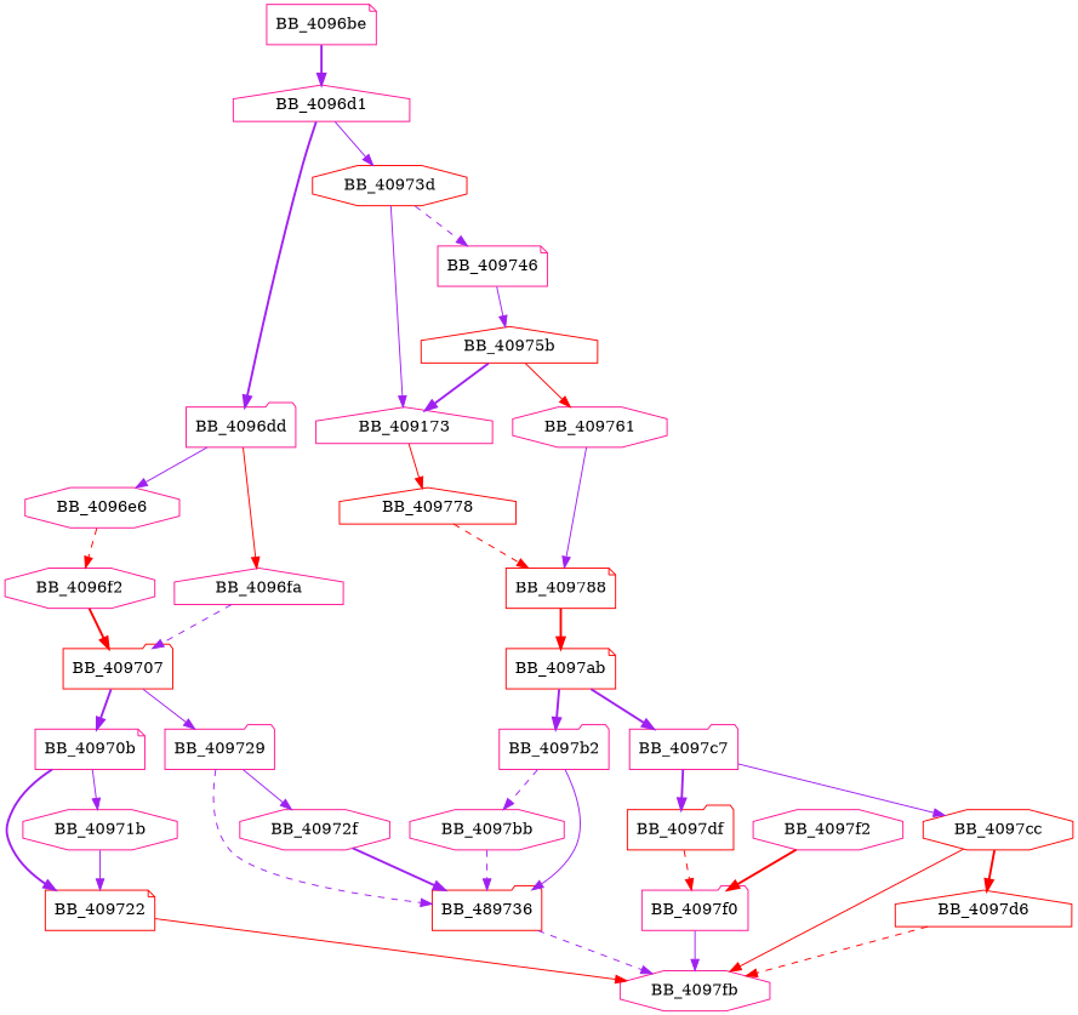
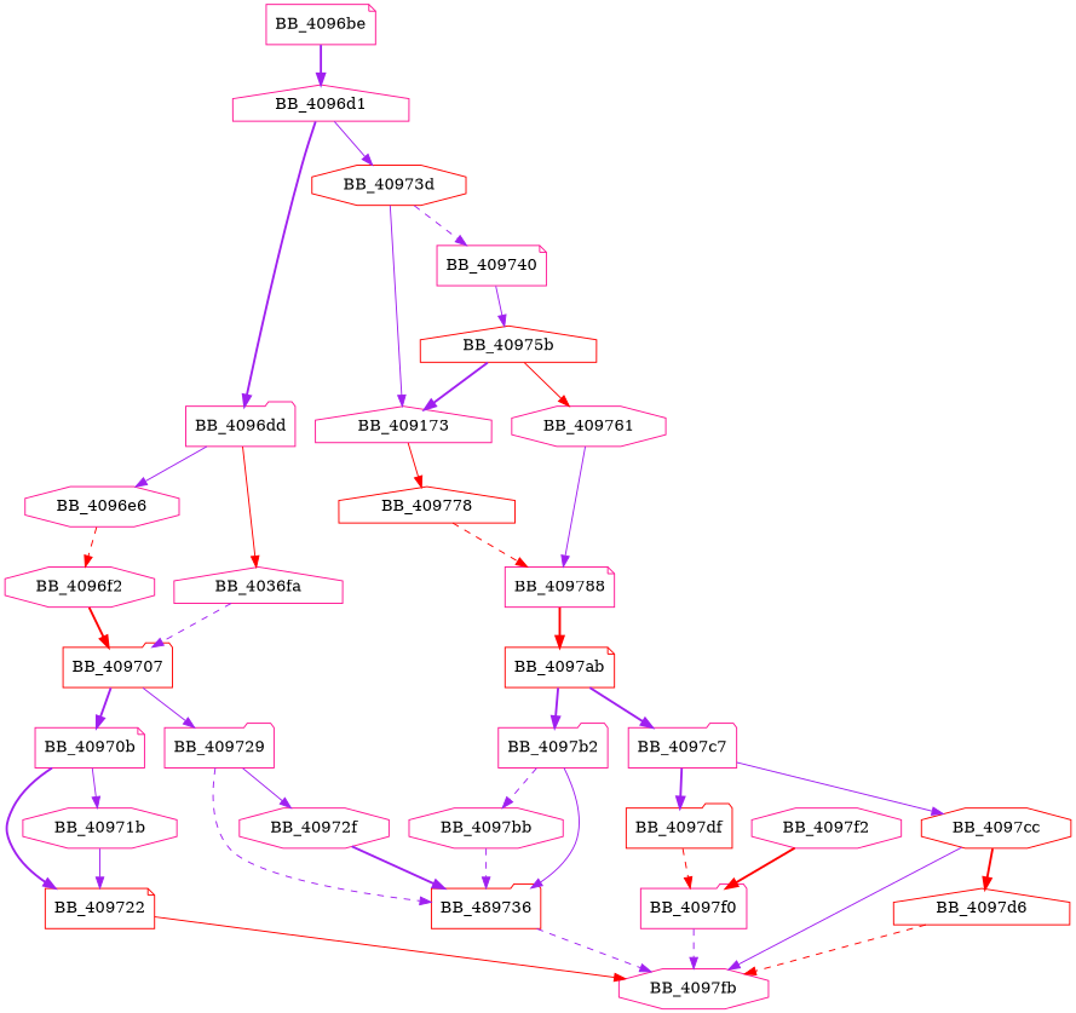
  digraph {
    node [color=deeppink shape=octagon]
    edge [color=purple style=solid]
    BB_4096be [shape=note]
    BB_4096d1 [shape=house]
    BB_4096dd [shape=folder]
    BB_40973d [color=red]
    BB_4096e6
-   BB_4096fa [shape=house]
-   BB_409746 [shape=note]
+   BB_4096fa [shape=house label=BB_4036fa]
+   BB_409746 [shape=note label=BB_409740]
    n8 [label=BB_409173 shape=house]
    BB_4096f2
    BB_409707 [color=red shape=folder]
    BB_40975b [color=red shape=house]
    BB_409778 [color=red shape=house]
    BB_40970b [shape=note]
    BB_409729 [shape=folder]
    BB_40971b
    BB_409722 [color=red shape=note]
    BB_40972f
    n18 [color=red label=BB_489736 shape=folder]
    BB_4097fb
    BB_409761
-   BB_409788 [color=red shape=note]
+   BB_409788 [shape=note]
    BB_4097ab [color=red shape=note]
    BB_4097b2 [shape=folder]
    BB_4097c7 [shape=folder]
    BB_4097bb
    BB_4097cc [color=red]
    BB_4097df [color=red shape=folder]
    BB_4097d6 [color=red shape=house]
    n29 [label=BB_4097f0 shape=folder]
    BB_4097f2
    BB_4096be -> BB_4096d1 [style=bold]
    BB_4096d1 -> BB_4096dd [style=bold]
    BB_4096d1 -> BB_40973d
    BB_4096dd -> BB_4096e6
    BB_4096dd -> BB_4096fa [color=red]
    BB_40973d -> BB_409746 [style=dashed]
    BB_40973d -> n8
    BB_4096e6 -> BB_4096f2 [color=red style=dashed]
    BB_4096fa -> BB_409707 [style=dashed]
    BB_409746 -> BB_40975b
    n8 -> BB_409778 [color=red]
    BB_4096f2 -> BB_409707 [color=red style=bold]
    BB_409707 -> BB_40970b [style=bold]
    BB_409707 -> BB_409729
    BB_40975b -> n8 [style=bold]
    BB_40975b -> BB_409761 [color=red]
    BB_409778 -> BB_409788 [color=red style=dashed]
    BB_40970b -> BB_40971b
    BB_40970b -> BB_409722 [style=bold]
    BB_409729 -> BB_40972f
    BB_409729 -> n18 [style=dashed]
    BB_40971b -> BB_409722
    BB_409722 -> BB_4097fb [color=red]
    BB_40972f -> n18 [style=bold]
    n18 -> BB_4097fb [style=dashed]
    BB_409761 -> BB_409788
    BB_409788 -> BB_4097ab [color=red style=bold]
    BB_4097ab -> BB_4097b2 [style=bold]
    BB_4097ab -> BB_4097c7 [style=bold]
    BB_4097b2 -> n18
    BB_4097b2 -> BB_4097bb [style=dashed]
    BB_4097c7 -> BB_4097cc
    BB_4097c7 -> BB_4097df [style=bold]
    BB_4097bb -> n18 [style=dashed]
-   BB_4097cc -> BB_4097fb [color=red]
+   BB_4097cc -> BB_4097fb
    BB_4097cc -> BB_4097d6 [color=red style=bold]
    BB_4097df -> n29 [color=red style=dashed]
    BB_4097d6 -> BB_4097fb [color=red style=dashed]
-   n29 -> BB_4097fb
+   n29 -> BB_4097fb [style=dashed]
    BB_4097f2 -> n29 [color=red style=bold]
  }
